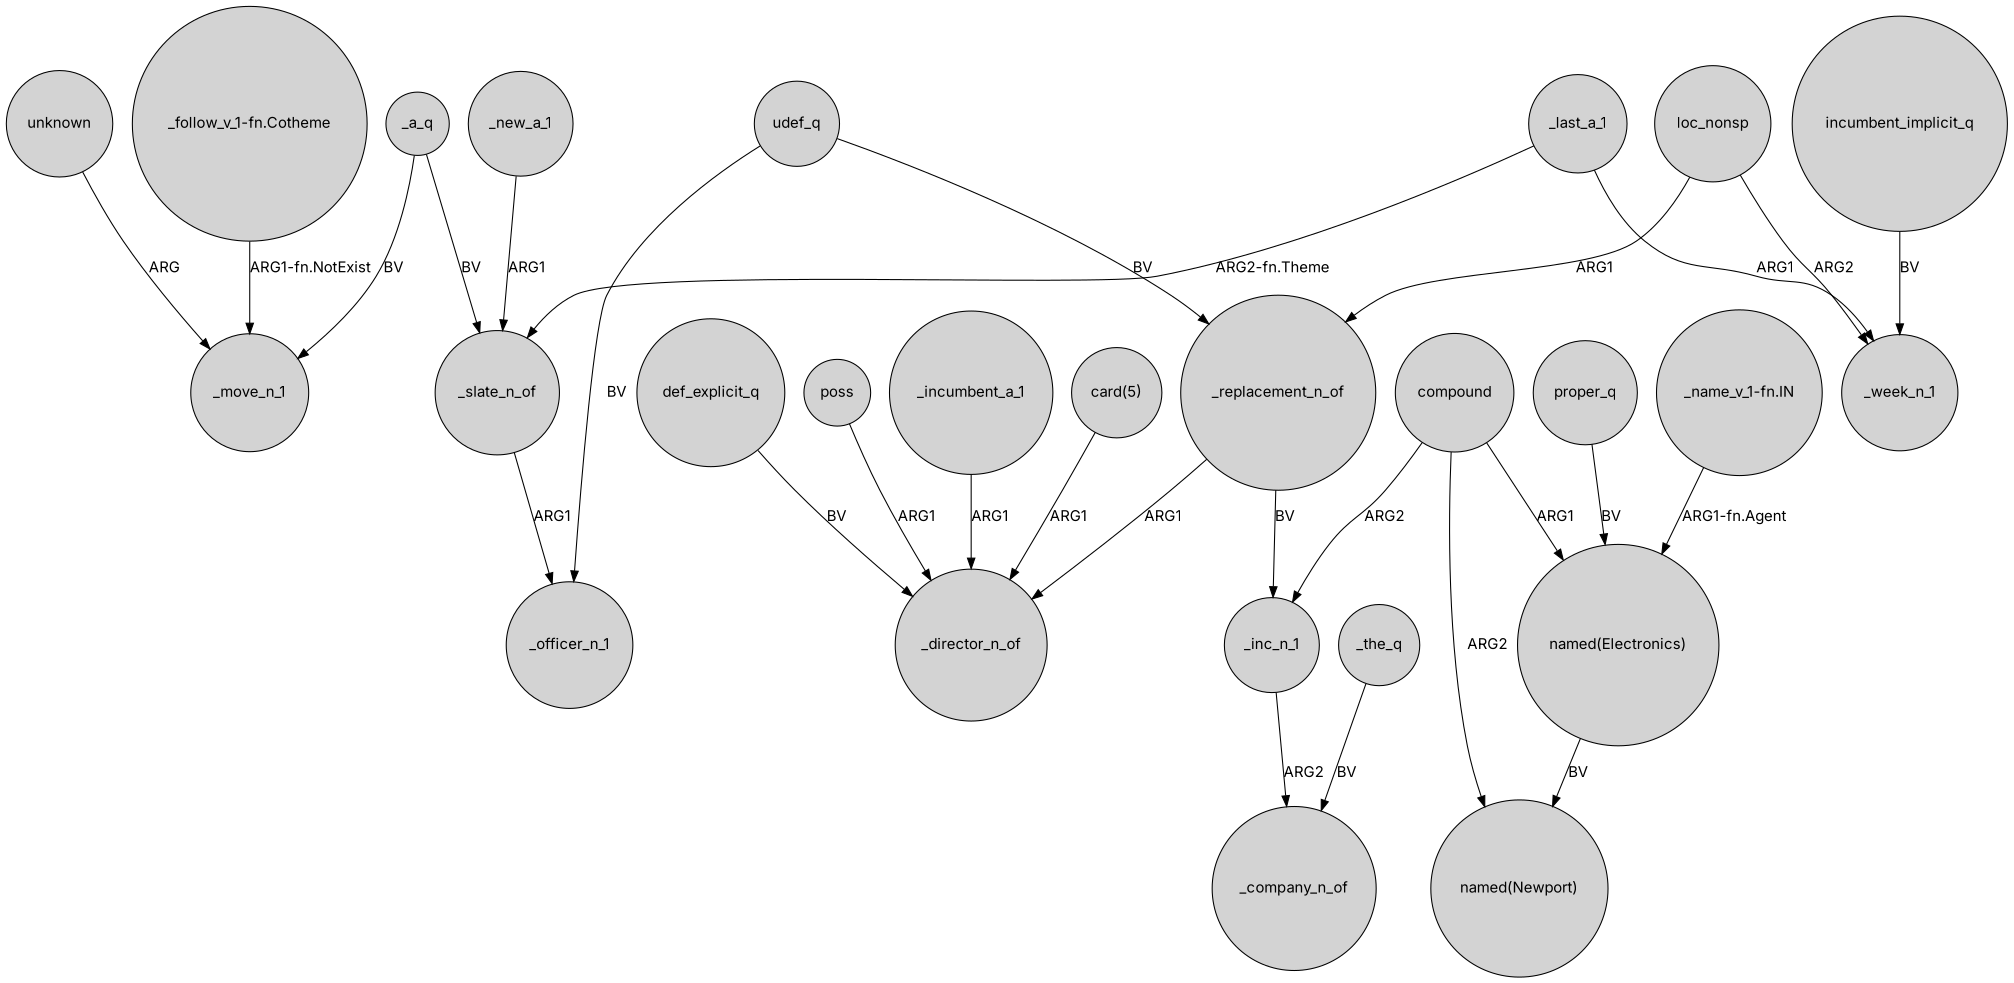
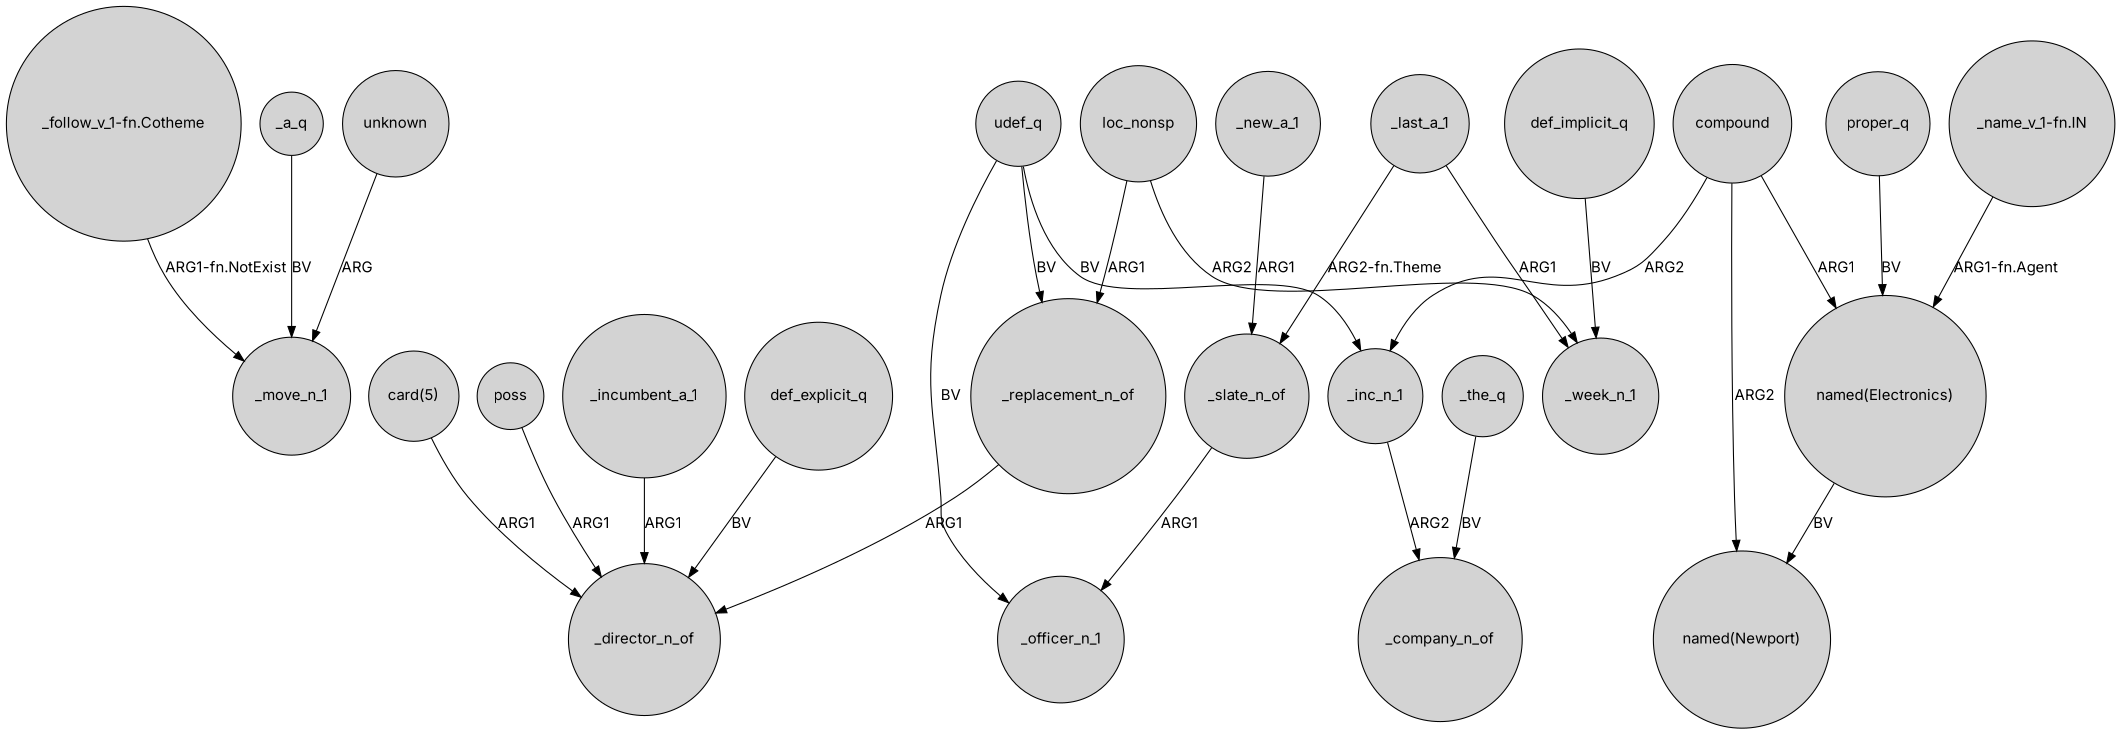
  digraph {
    fontname=Inter
    node [fontname=Inter shape=circle style=filled]
    edge [fontname=Inter]
    "_follow_v_1-fn.Cotheme"
    _move_n_1
    _replacement_n_of
    _director_n_of
    udef_q
    _inc_n_1
    _officer_n_1
    _company_n_of
-   def_implicit_q [label=incumbent_implicit_q]
+   def_implicit_q
    _week_n_1
    proper_q
    "named(Electronics)"
    "named(Newport)"
    poss
    loc_nonsp
    compound
    "_name_v_1-fn.IN"
    _slate_n_of
    _incumbent_a_1
    _a_q
    _the_q
    "card(5)"
    unknown
    _last_a_1
    _new_a_1
    def_explicit_q
    "_follow_v_1-fn.Cotheme" -> _move_n_1 [label="ARG1-fn.NotExist"]
    _replacement_n_of -> _director_n_of [label=ARG1]
    udef_q -> _replacement_n_of [label=BV]
-   _replacement_n_of -> _inc_n_1 [label=BV]
+   udef_q -> _inc_n_1 [label=BV]
    udef_q -> _officer_n_1 [label=BV]
    _inc_n_1 -> _company_n_of [label=ARG2]
    def_implicit_q -> _week_n_1 [label=BV]
    proper_q -> "named(Electronics)" [label=BV]
    "named(Electronics)" -> "named(Newport)" [label=BV]
    poss -> _director_n_of [label=ARG1]
    loc_nonsp -> _replacement_n_of [label=ARG1]
    loc_nonsp -> _week_n_1 [label=ARG2]
    compound -> _inc_n_1 [label=ARG2]
    compound -> "named(Electronics)" [label=ARG1]
    compound -> "named(Newport)" [label=ARG2]
    "_name_v_1-fn.IN" -> "named(Electronics)" [label="ARG1-fn.Agent"]
    _slate_n_of -> _officer_n_1 [label=ARG1]
    _incumbent_a_1 -> _director_n_of [label=ARG1]
    _a_q -> _move_n_1 [label=BV]
-   _a_q -> _slate_n_of [label=BV]
    _the_q -> _company_n_of [label=BV]
    "card(5)" -> _director_n_of [label=ARG1]
    unknown -> _move_n_1 [label=ARG]
    _last_a_1 -> _week_n_1 [label=ARG1]
    _last_a_1 -> _slate_n_of [label="ARG2-fn.Theme"]
    _new_a_1 -> _slate_n_of [label=ARG1]
    def_explicit_q -> _director_n_of [label=BV]
  }
